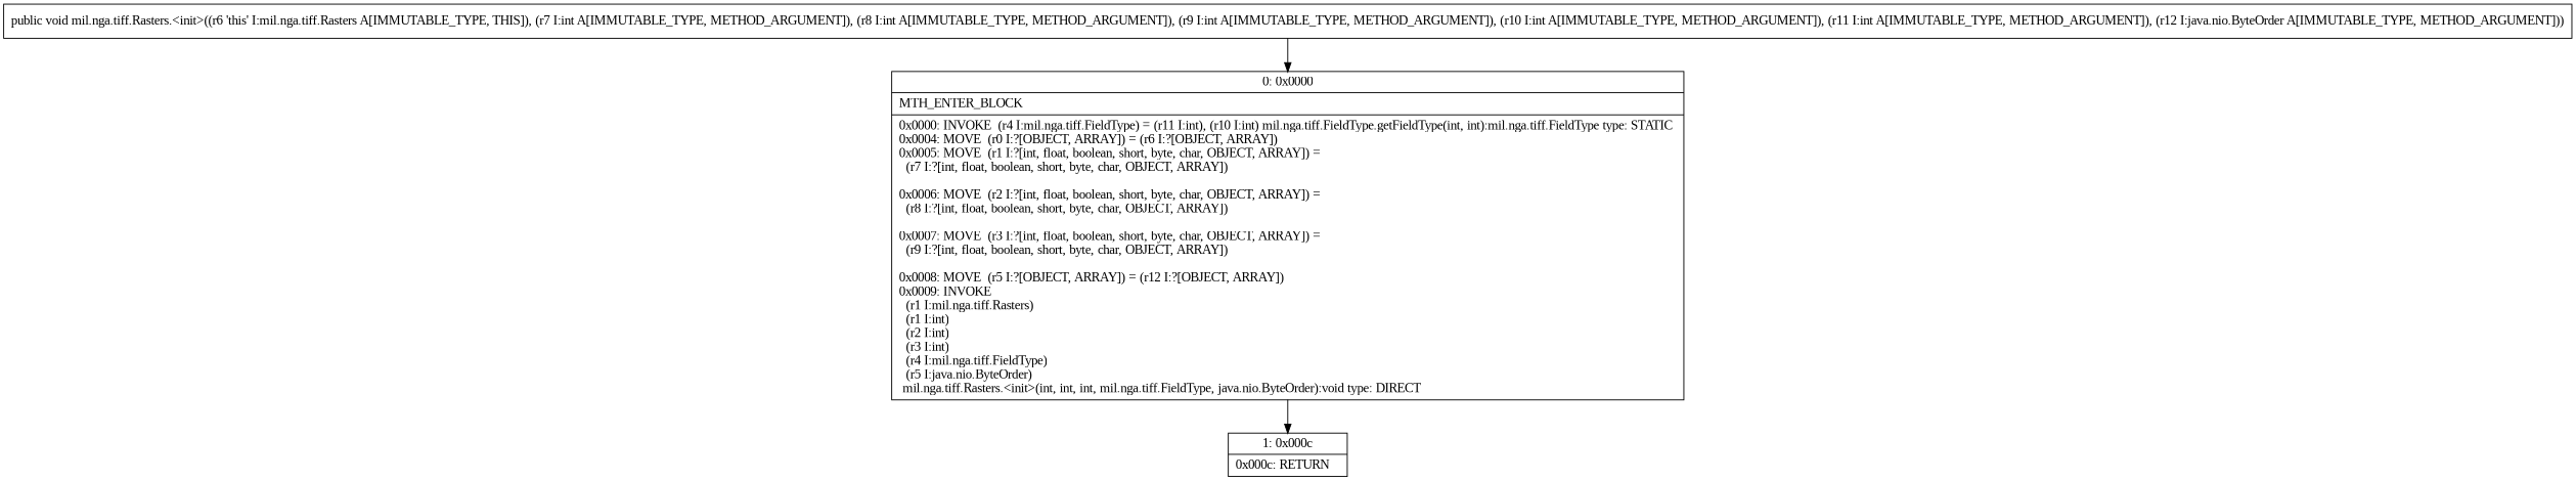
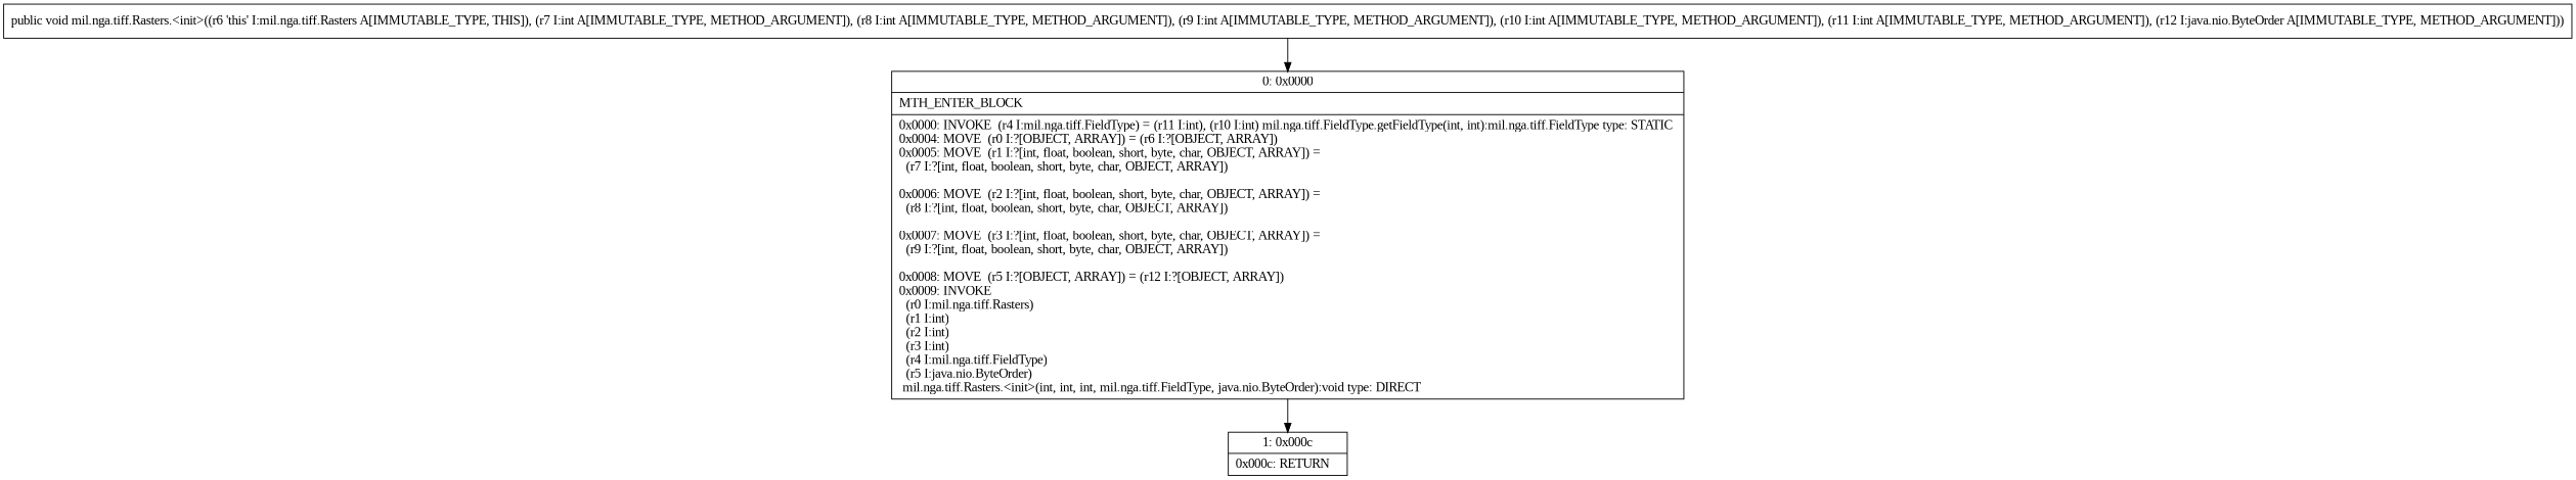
  digraph {
    fontname="Liberation Serif"
    node [shape=record fontname="Liberation Serif"]
    edge [fontname="Liberation Serif"]
-   n1 [label="{0\:\ 0x0000|MTH_ENTER_BLOCK\l|0x0000: INVOKE  (r4 I:mil.nga.tiff.FieldType) = (r11 I:int), (r10 I:int) mil.nga.tiff.FieldType.getFieldType(int, int):mil.nga.tiff.FieldType type: STATIC \l0x0004: MOVE  (r0 I:?[OBJECT, ARRAY]) = (r6 I:?[OBJECT, ARRAY]) \l0x0005: MOVE  (r1 I:?[int, float, boolean, short, byte, char, OBJECT, ARRAY]) = \l  (r7 I:?[int, float, boolean, short, byte, char, OBJECT, ARRAY])\l \l0x0006: MOVE  (r2 I:?[int, float, boolean, short, byte, char, OBJECT, ARRAY]) = \l  (r8 I:?[int, float, boolean, short, byte, char, OBJECT, ARRAY])\l \l0x0007: MOVE  (r3 I:?[int, float, boolean, short, byte, char, OBJECT, ARRAY]) = \l  (r9 I:?[int, float, boolean, short, byte, char, OBJECT, ARRAY])\l \l0x0008: MOVE  (r5 I:?[OBJECT, ARRAY]) = (r12 I:?[OBJECT, ARRAY]) \l0x0009: INVOKE  \l  (r1 I:mil.nga.tiff.Rasters)\l  (r1 I:int)\l  (r2 I:int)\l  (r3 I:int)\l  (r4 I:mil.nga.tiff.FieldType)\l  (r5 I:java.nio.ByteOrder)\l mil.nga.tiff.Rasters.\<init\>(int, int, int, mil.nga.tiff.FieldType, java.nio.ByteOrder):void type: DIRECT \l}"]
+   n1 [label="{0\:\ 0x0000|MTH_ENTER_BLOCK\l|0x0000: INVOKE  (r4 I:mil.nga.tiff.FieldType) = (r11 I:int), (r10 I:int) mil.nga.tiff.FieldType.getFieldType(int, int):mil.nga.tiff.FieldType type: STATIC \l0x0004: MOVE  (r0 I:?[OBJECT, ARRAY]) = (r6 I:?[OBJECT, ARRAY]) \l0x0005: MOVE  (r1 I:?[int, float, boolean, short, byte, char, OBJECT, ARRAY]) = \l  (r7 I:?[int, float, boolean, short, byte, char, OBJECT, ARRAY])\l \l0x0006: MOVE  (r2 I:?[int, float, boolean, short, byte, char, OBJECT, ARRAY]) = \l  (r8 I:?[int, float, boolean, short, byte, char, OBJECT, ARRAY])\l \l0x0007: MOVE  (r3 I:?[int, float, boolean, short, byte, char, OBJECT, ARRAY]) = \l  (r9 I:?[int, float, boolean, short, byte, char, OBJECT, ARRAY])\l \l0x0008: MOVE  (r5 I:?[OBJECT, ARRAY]) = (r12 I:?[OBJECT, ARRAY]) \l0x0009: INVOKE  \l  (r0 I:mil.nga.tiff.Rasters)\l  (r1 I:int)\l  (r2 I:int)\l  (r3 I:int)\l  (r4 I:mil.nga.tiff.FieldType)\l  (r5 I:java.nio.ByteOrder)\l mil.nga.tiff.Rasters.\<init\>(int, int, int, mil.nga.tiff.FieldType, java.nio.ByteOrder):void type: DIRECT \l}"]
    n2 [label="{1\:\ 0x000c|0x000c: RETURN   \l}"]
    n3 [label="{public void mil.nga.tiff.Rasters.\<init\>((r6 'this' I:mil.nga.tiff.Rasters A[IMMUTABLE_TYPE, THIS]), (r7 I:int A[IMMUTABLE_TYPE, METHOD_ARGUMENT]), (r8 I:int A[IMMUTABLE_TYPE, METHOD_ARGUMENT]), (r9 I:int A[IMMUTABLE_TYPE, METHOD_ARGUMENT]), (r10 I:int A[IMMUTABLE_TYPE, METHOD_ARGUMENT]), (r11 I:int A[IMMUTABLE_TYPE, METHOD_ARGUMENT]), (r12 I:java.nio.ByteOrder A[IMMUTABLE_TYPE, METHOD_ARGUMENT])) }"]
    n1 -> n2
    n3 -> n1
  }
